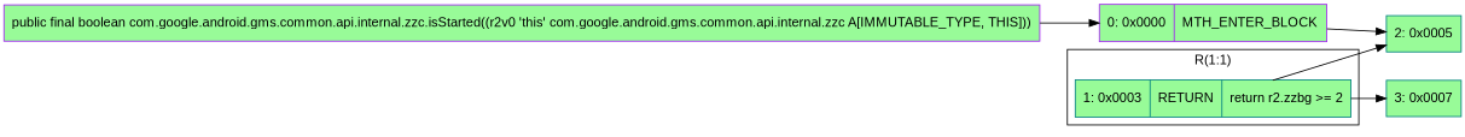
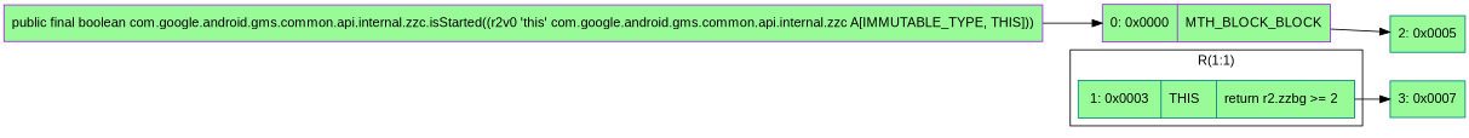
  digraph {
    fontname="Liberation Sans"
    rankdir=LR
    node [color=teal fillcolor=palegreen fontname="Liberation Sans" shape=record style=filled]
    edge [fontname="Liberation Sans"]
-   n1 [label="{1\:\ 0x0003|RETURN\l|return r2.zzbg \>= 2\l}"]
+   n1 [label="{1\:\ 0x0003|THIS\l|return r2.zzbg \>= 2\l}"]
    n2 [label="{2\:\ 0x0005}"]
    n3 [label="{3\:\ 0x0007}"]
-   n4 [color=purple label="{0\:\ 0x0000|MTH_ENTER_BLOCK\l}"]
+   n4 [color=purple label="{0\:\ 0x0000|MTH_BLOCK_BLOCK\l}"]
    n5 [color=purple label="{public final boolean com.google.android.gms.common.api.internal.zzc.isStarted((r2v0 'this' com.google.android.gms.common.api.internal.zzc A[IMMUTABLE_TYPE, THIS])) }"]
    subgraph cluster_1 {
      label="R(1:1)"
      n1
    }
-   n1 -> n2
    n1 -> n3
    n4 -> n2
    n5 -> n4
  }
